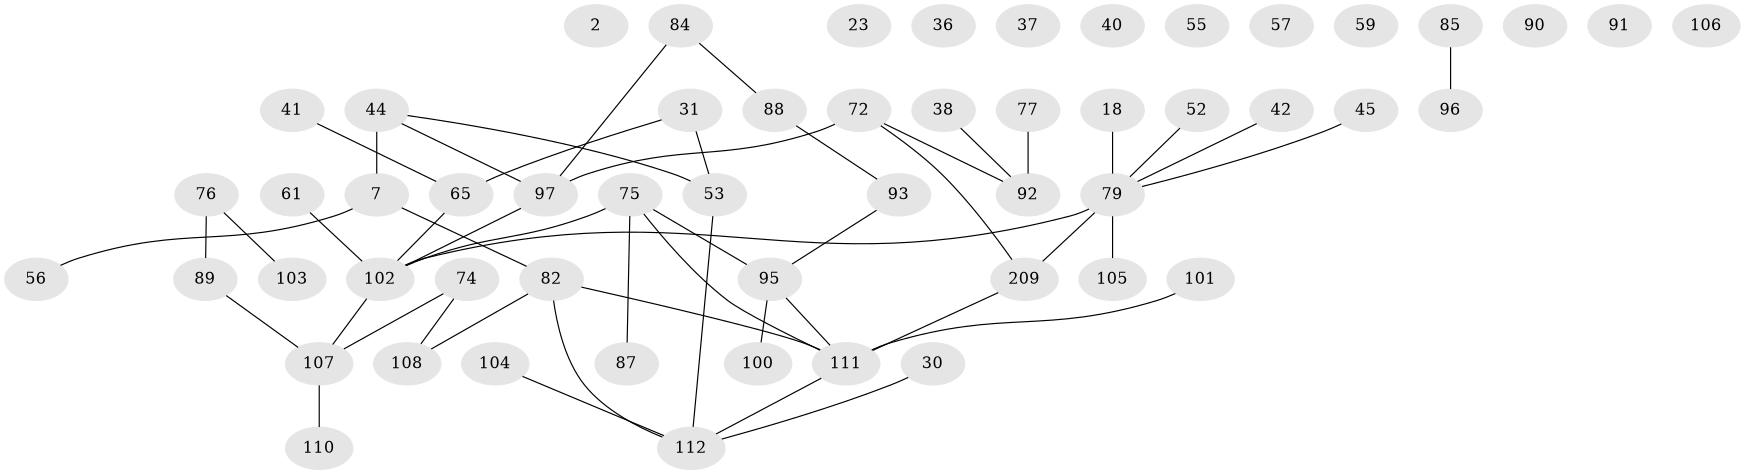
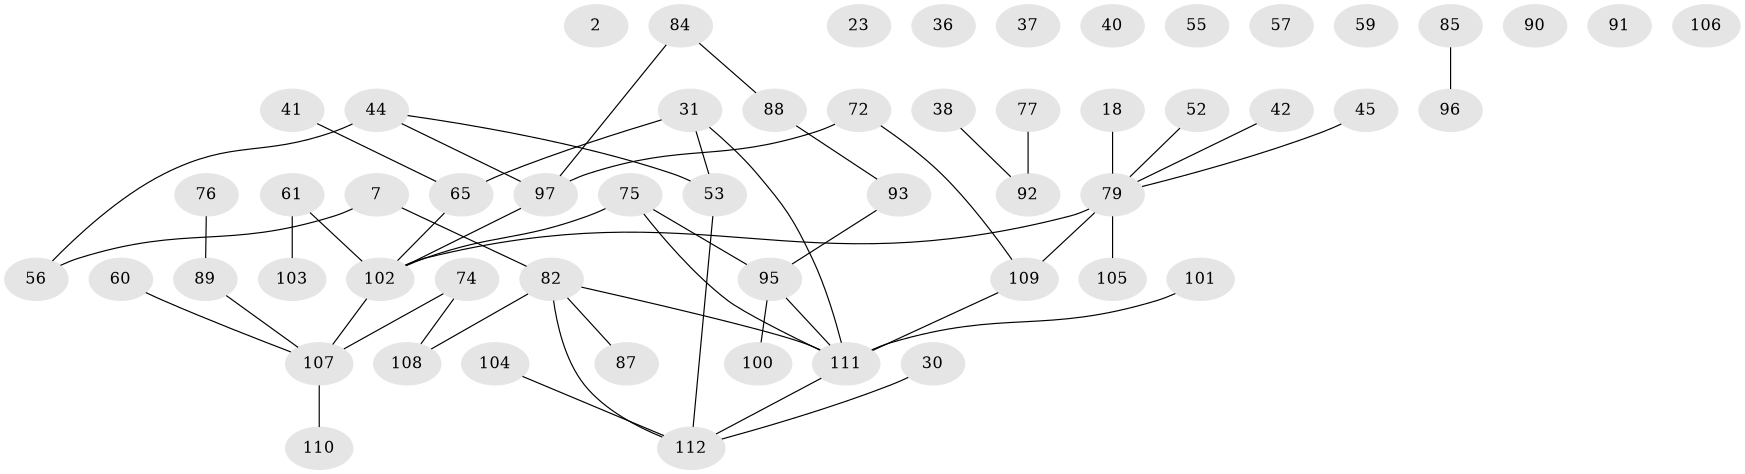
  graph {
    node [color=gray90 style=filled]
    2
    56 [super="+1"]
    7
    82 [super="+34+80"]
    112 [super="+17+35"]
    111 [super="+99+94"]
    108 [super="+48"]
    18 [super="+16"]
    79 [super="+13+69"]
    102 [super="+27+73+62"]
-   109 [super="+6" label=209]
+   109 [super="+6"]
    105
    23
    30
    31
    53
    65 [super="+52"]
    n18 [label=52]
    36
    37
    92 [super="+26+51"]
    38
    40
    41
    42
    44
    97 [super="+28+86"]
    45 [super="+43"]
    55
    107 [super="+83+78"]
    110
    57 [super="+14+24+46"]
    59
+   60
    61
    72 [super="+39"]
    74
    75 [super="+71"]
    87
    95
    100
    89 [super="+29+66"]
    76
    103
    77
    88 [super="+54"]
    93
    84
    96 [super="+11+50"]
    85
    90
    91
    101
    104
    106
    7 -- 56
    7 -- 82
    82 -- 112 [weight=2]
    82 -- 111
    82 -- 108
    111 -- 112 [weight=2]
    18 -- 79 [weight=2]
    79 -- 102 [weight=2]
    79 -- 109 [weight=3]
    79 -- 105
    102 -- 107 [weight=2]
    109 -- 111
    30 -- 112
+   31 -- 111 [weight=3]
    31 -- 53
    31 -- 65 [weight=2]
    53 -- 112
    65 -- 102
    n18 -- 79
    38 -- 92
    41 -- 65
    42 -- 79
-   44 -- 7 [weight=2]
+   44 -- 56 [weight=2]
    44 -- 53
    44 -- 97
    97 -- 102
    45 -- 79
    107 -- 110
+   60 -- 107
    61 -- 102
    72 -- 109
-   72 -- 92 [weight=2]
    72 -- 97
    74 -- 108
    74 -- 107
    75 -- 111
    75 -- 102
-   75 -- 87
+   82 -- 87
    75 -- 95
    95 -- 111
    95 -- 100
    89 -- 107
    76 -- 89
-   76 -- 103
+   61 -- 103
    77 -- 92
    88 -- 93
    93 -- 95
    84 -- 97
    84 -- 88
    85 -- 96
    101 -- 111
    104 -- 112
  }
